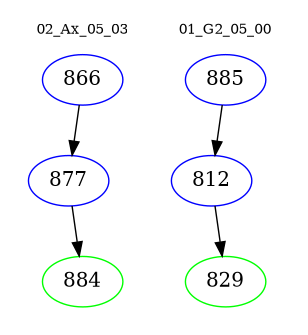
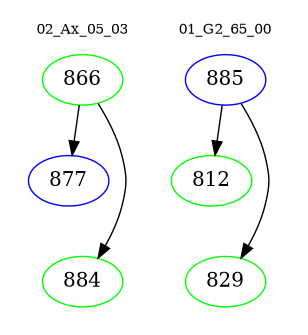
  digraph {
    node [color=blue]
    edge [color=black]
    n1 [label=877]
-   n2 [label=866]
+   n2 [color=green label=866]
    n3 [color=green label=884]
    n4 [label=885]
-   n5 [label=812]
+   n5 [color=green label=812]
    n6 [color=green label=829]
    subgraph cluster_1 {
      color=white
      fontsize=10
      label="02_Ax_05_03"
      n1
      n2
      n3
    }
    subgraph cluster_2 {
      color=white
      fontsize=10
-     label="01_G2_05_00"
+     label="01_G2_65_00"
      n4
      n5
      n6
    }
    n2 -> n1
-   n1 -> n3
+   n2 -> n3
    n4 -> n5
-   n5 -> n6
+   n4 -> n6
  }
